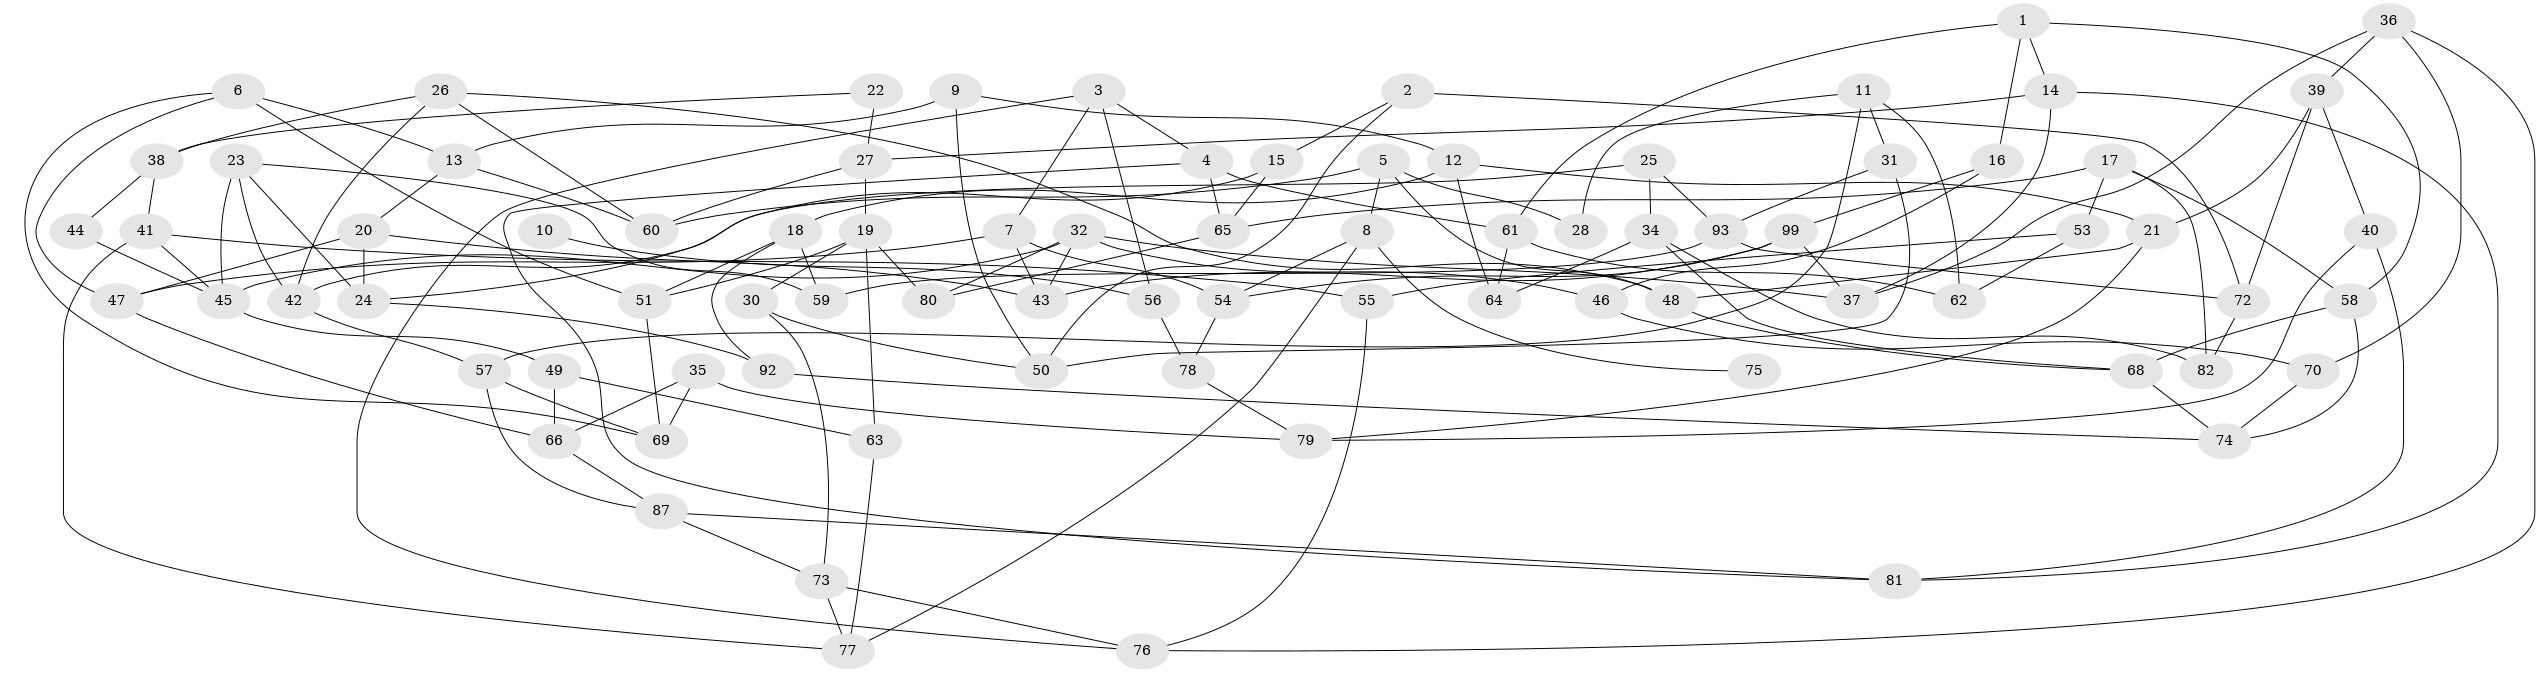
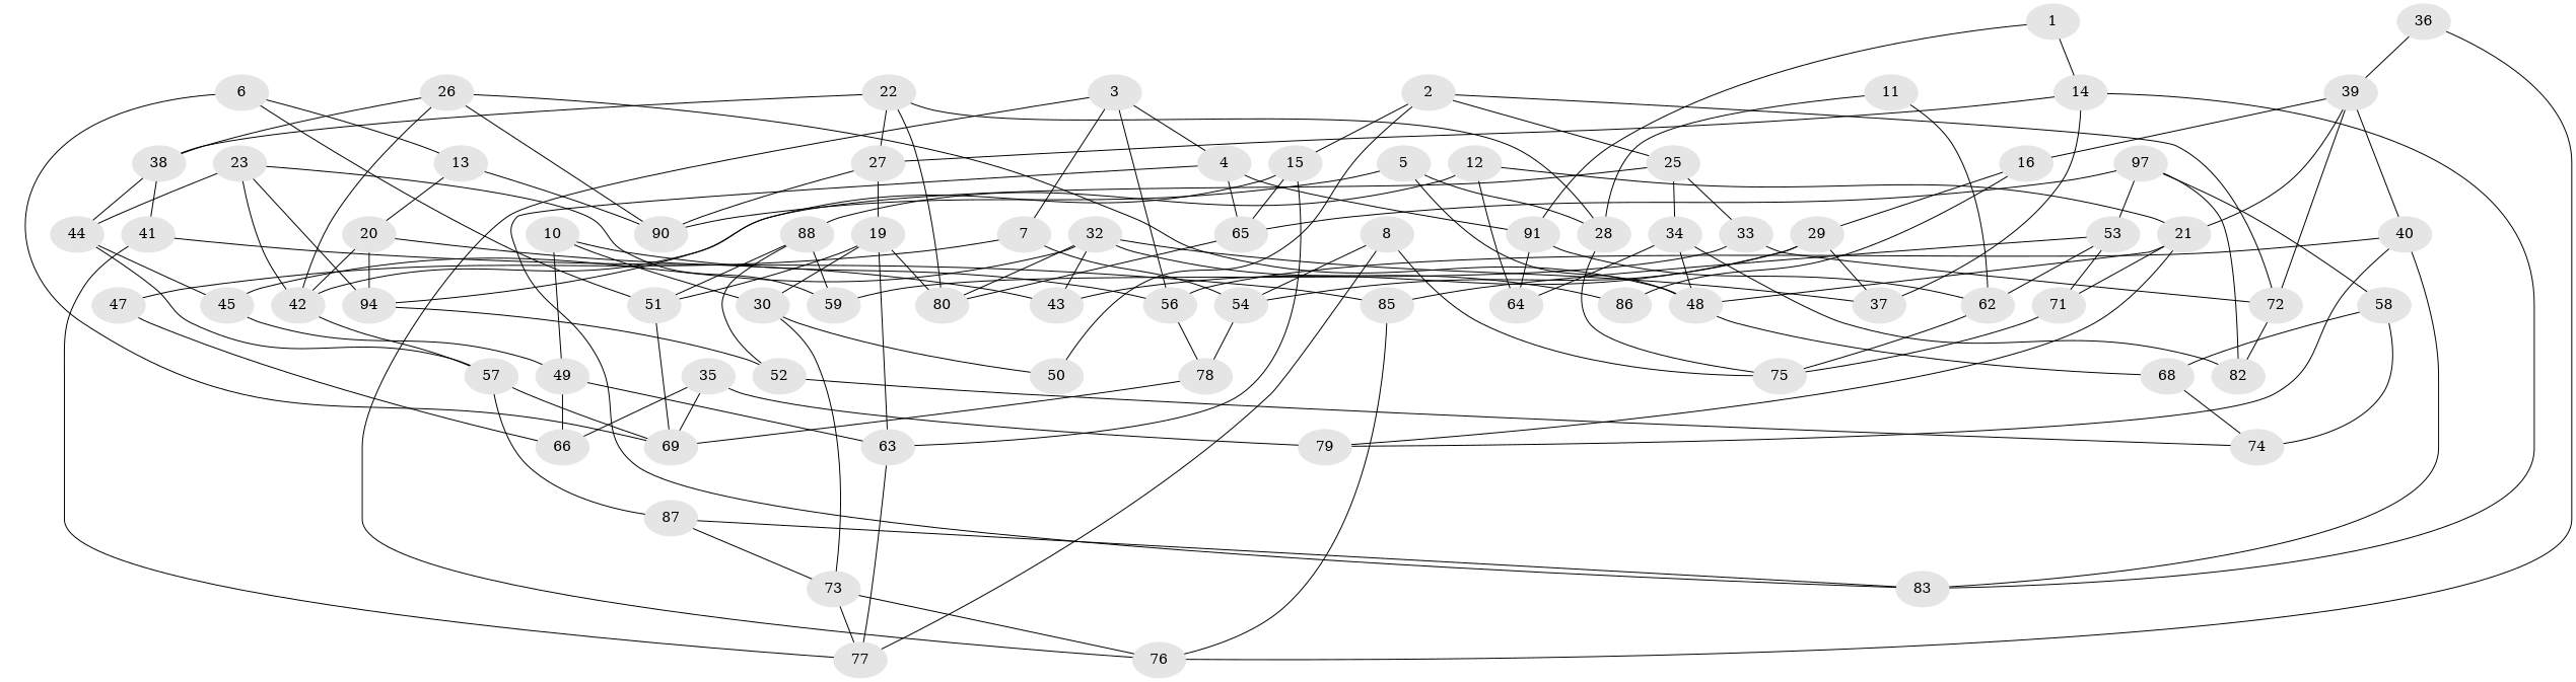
  graph {
    node [color=gray90 style=filled]
    1
    14
    16
    58
-   61
-   81
+   61 [label=91]
+   81 [label=83]
    27
    37
-   29 [label=99]
-   46
+   29
+   46 [label=86]
    68
    74
    62
    64
    2
    15
    25
    50
    72
    65
-   24
+   24 [label=94]
    63
    42
-   33 [label=93]
+   33
    34
    82
    3
    4
    7
    56
    76
    47
    43
    54
    78
    80
    5
    8
    28
    48
-   60
+   60 [label=90]
    75
    77
    6
    13
    51
    69
    20
    66
-   9
    12
-   18
+   18 [label=88]
    21
-   70
    10
    30
    49
    73
    11
-   31
    57
    n62 [label=87]
-   52 [label=92]
+   52
    59
+   71
    79
    19
    45
-   17
+   17 [label=97]
    53
-   55
+   55 [label=85]
    22
    38
    44
    41
    23
    26
    32
    35
    36
    39
    40
    1 -- 14
-   1 -- 16
-   1 -- 58
+   39 -- 16
    1 -- 61
    14 -- 81
    14 -- 27
    14 -- 37
    16 -- 29
    16 -- 46
    58 -- 68
    58 -- 74
    61 -- 62
    61 -- 64
    27 -- 60
    27 -- 19
    29 -- 37
    29 -- 43
    29 -- 54
-   46 -- 70
    68 -- 74
+   62 -- 75
    2 -- 15
+   2 -- 25
    2 -- 50
    2 -- 72
    15 -- 65
    15 -- 24
+   15 -- 63
    25 -- 42
    25 -- 33
    25 -- 34
    72 -- 82
    65 -- 80
    24 -- 52
    63 -- 77
    42 -- 57
    33 -- 72
    33 -- 59
-   34 -- 68
+   34 -- 48
    34 -- 64
    34 -- 82
    3 -- 4
    3 -- 7
    3 -- 56
    3 -- 76
    4 -- 61
    4 -- 81
    4 -- 65
    7 -- 47
-   7 -- 43
    7 -- 54
    56 -- 78
    47 -- 66
    54 -- 78
-   78 -- 79
-   5 -- 8
+   78 -- 69
    5 -- 28
    5 -- 48
    5 -- 60
    8 -- 54
    8 -- 75
    8 -- 77
+   28 -- 75
    48 -- 68
-   6 -- 47
    6 -- 13
    6 -- 51
    6 -- 69
    13 -- 60
    13 -- 20
    51 -- 69
    20 -- 24
-   20 -- 47
+   20 -- 42
    20 -- 43
-   66 -- n62
-   9 -- 50
-   9 -- 13
-   9 -- 12
    12 -- 64
    12 -- 18
    12 -- 21
    18 -- 51
    18 -- 52
    18 -- 59
    21 -- 48
+   21 -- 71
    21 -- 79
-   70 -- 74
    10 -- 56
+   10 -- 30
+   10 -- 49
    30 -- 50
    30 -- 73
    49 -- 63
    49 -- 66
    73 -- 76
    73 -- 77
    11 -- 62
    11 -- 28
-   11 -- 31
-   11 -- 57
-   31 -- 50
-   31 -- 33
+   44 -- 57
    57 -- 69
    57 -- n62
    n62 -- 81
    n62 -- 73
    52 -- 74
+   71 -- 75
    19 -- 63
    19 -- 80
    19 -- 51
    19 -- 30
    45 -- 49
    17 -- 58
    17 -- 65
    17 -- 82
    17 -- 53
    53 -- 62
+   53 -- 71
    53 -- 55
    55 -- 76
    22 -- 27
+   22 -- 80
+   22 -- 28
    22 -- 38
    38 -- 44
    38 -- 41
    44 -- 45
    41 -- 77
-   41 -- 45
    41 -- 55
    23 -- 24
    23 -- 42
    23 -- 59
-   23 -- 45
+   23 -- 44
    26 -- 42
    26 -- 48
    26 -- 60
    26 -- 38
    32 -- 37
    32 -- 46
    32 -- 43
    32 -- 80
    32 -- 45
    35 -- 69
    35 -- 66
    35 -- 79
-   36 -- 37
    36 -- 76
-   36 -- 70
    36 -- 39
    39 -- 72
    39 -- 21
    39 -- 40
    40 -- 81
+   40 -- 56
    40 -- 79
  }
